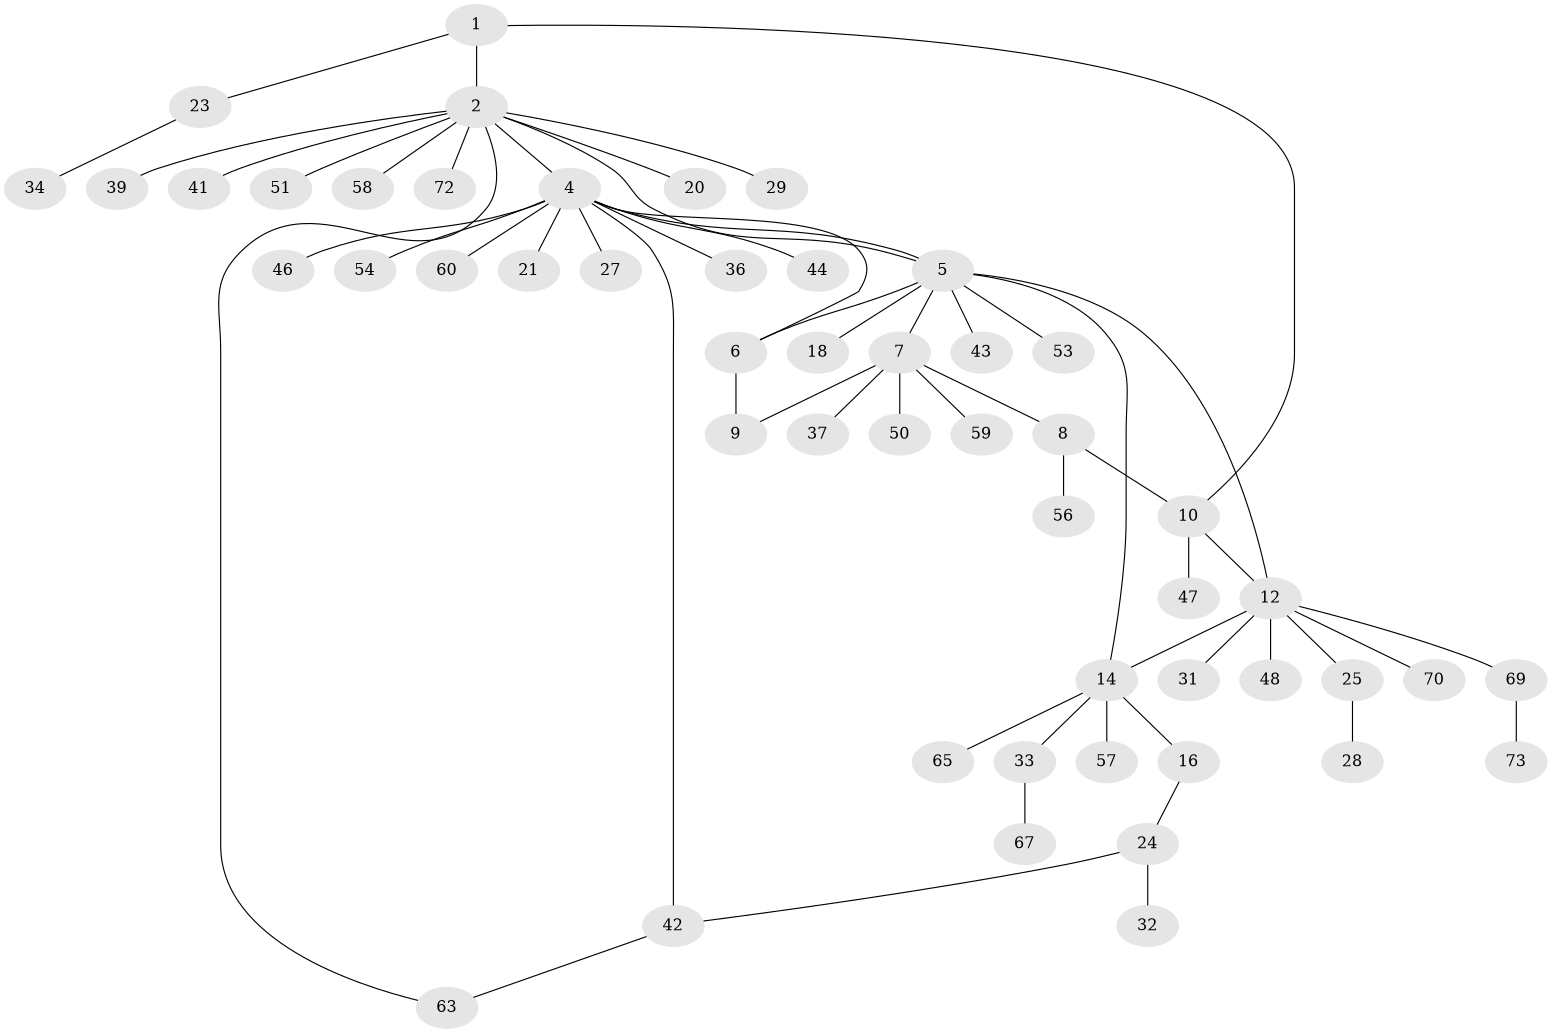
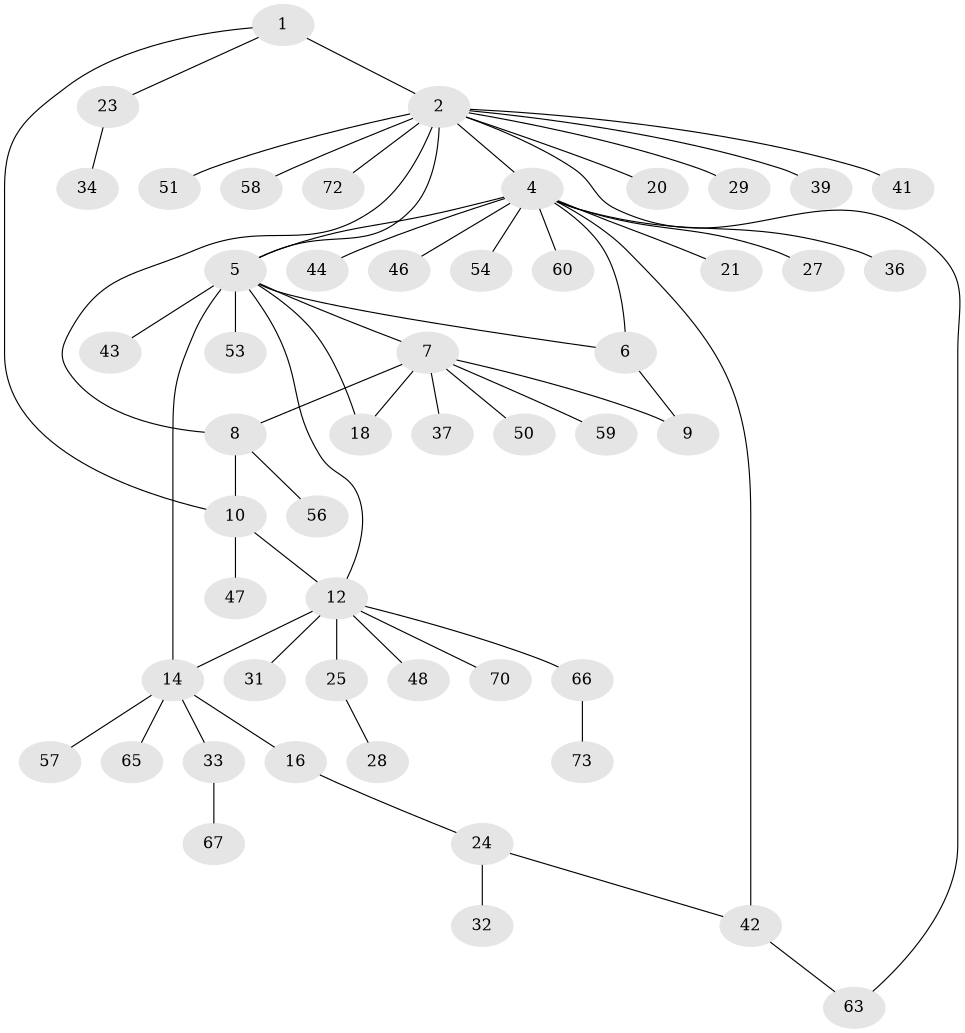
  graph {
    node [color=gray90 style=filled]
    2 [super="+3"]
    4 [super="+26"]
    5 [super="+13"]
    8 [super="+45"]
    20 [super="+30"]
    29
    39 [super="+62"]
    41
    51
    58
    63
    72
    1
    23 [super="+52"]
    10 [super="+11"]
    34 [super="+64"]
    6 [super="+22"]
    21
    27
    36
    42 [super="+55"]
    44
    46
    54 [super="+69"]
    60
    7 [super="+19"]
    12 [super="+17"]
    14 [super="+15"]
    18
    43
    53
    56 [super="+68"]
    47
    9
    37
    50
    59
    25 [super="+35"]
    31
    48
-   66 [label=69]
+   66
    70
    16
    33
    57
    65
    28 [super="+61"]
    73
    24 [super="+49"]
    67 [super="+71"]
    32 [super="+38"]
    2 -- 4
    2 -- 5
+   2 -- 8
    2 -- 20
    2 -- 29
    2 -- 39
    2 -- 41
    2 -- 51
    2 -- 58
    2 -- 63
    2 -- 72
    4 -- 5
    4 -- 6
    4 -- 21
    4 -- 27
    4 -- 36
    4 -- 42
    4 -- 44
    4 -- 46
    4 -- 54
    4 -- 60
    5 -- 6
    5 -- 7 [weight=2]
    5 -- 12
    5 -- 14 [weight=2]
    5 -- 18
    5 -- 43
    5 -- 53
    8 -- 10
    8 -- 56
    1 -- 2 [weight=2]
    1 -- 23
    1 -- 10
    23 -- 34
    10 -- 12 [weight=2]
    10 -- 47
    6 -- 9
    42 -- 63
    7 -- 8
+   7 -- 18
    7 -- 9
    7 -- 37
    7 -- 50
    7 -- 59
    12 -- 14
    12 -- 25
    12 -- 31
    12 -- 48
    12 -- 66
    12 -- 70
    14 -- 16
    14 -- 33
    14 -- 57
    14 -- 65
    25 -- 28
    66 -- 73
    16 -- 24
    33 -- 67
    24 -- 42
    24 -- 32
  }
